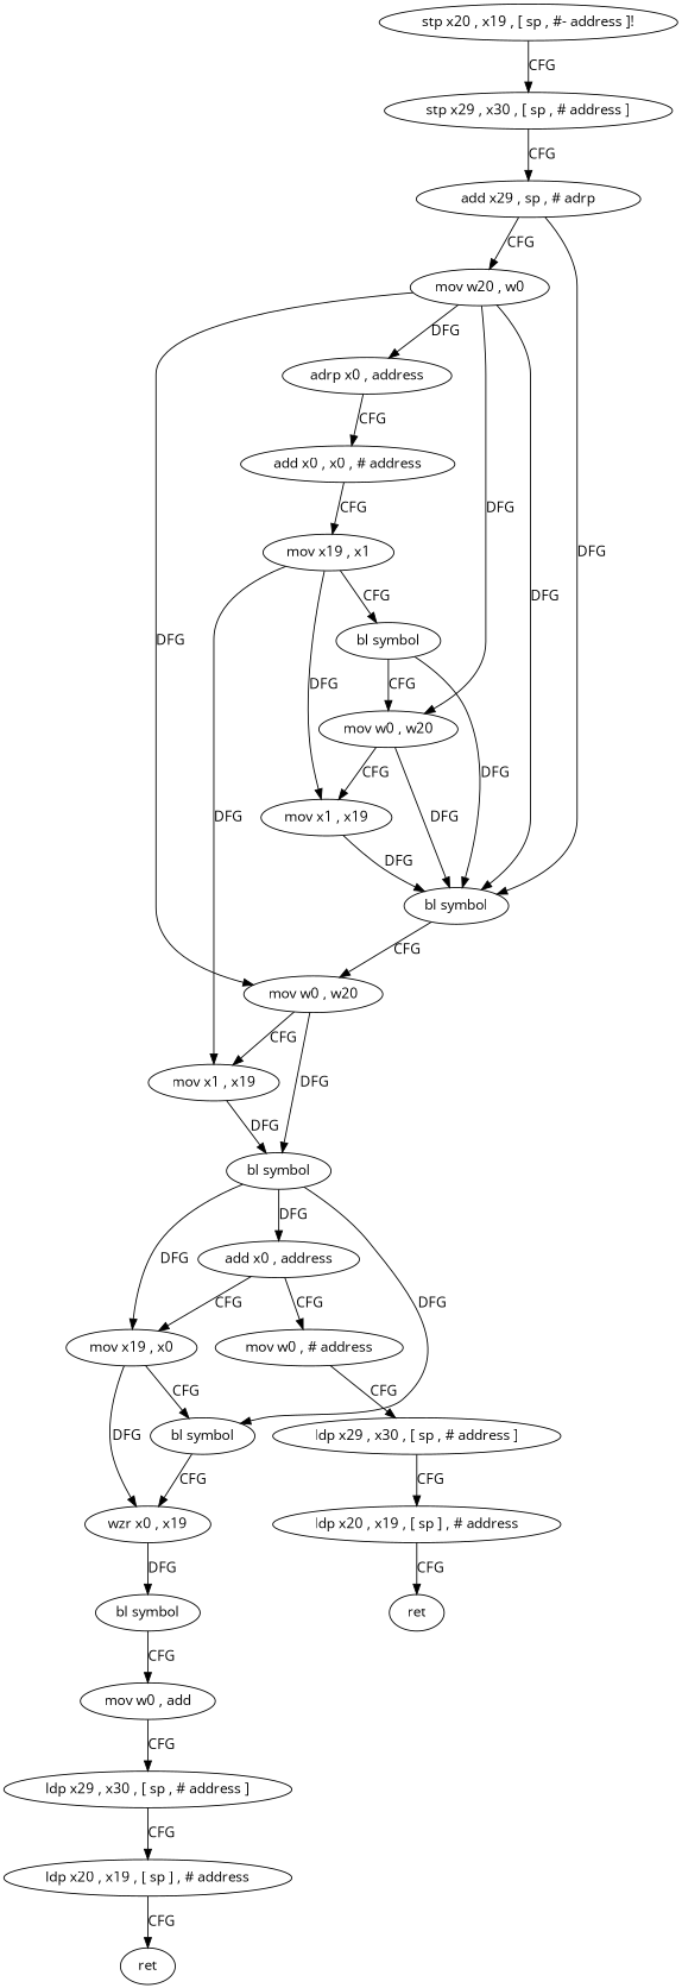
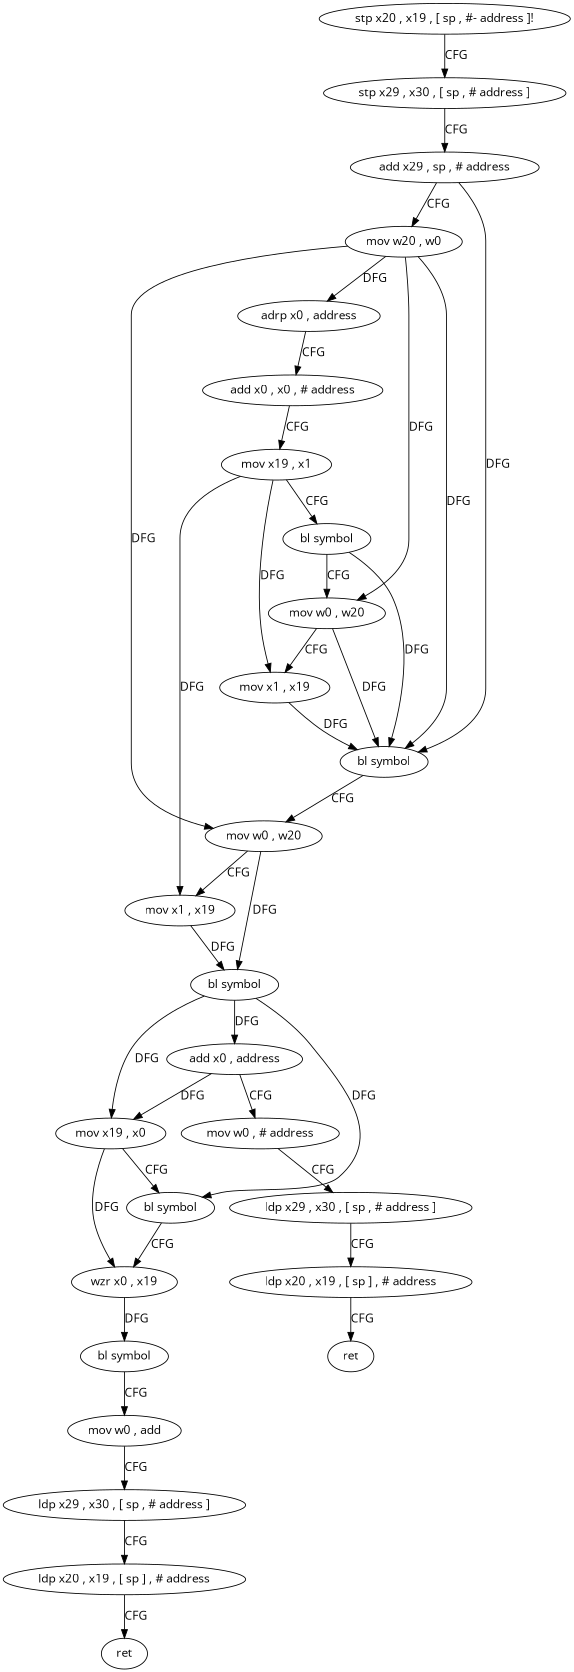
  digraph {
    fontname="Open Sans"
    node [fontname="Open Sans"]
    edge [fontname="Open Sans"]
    n1 [label="stp x20 , x19 , [ sp , #- address ]!"]
    n2 [label="stp x29 , x30 , [ sp , # address ]"]
-   n3 [label="add x29 , sp , # adrp"]
+   n3 [label="add x29 , sp , # address"]
    n4 [label="mov w20 , w0"]
    n5 [label="bl symbol"]
    n6 [label="adrp x0 , address"]
    n7 [label="mov w0 , w20"]
    n8 [label="mov w0 , w20"]
    n9 [label="add x0 , x0 , # address"]
    n10 [label="mov x1 , x19"]
    n11 [label="mov x1 , x19"]
    n12 [label="bl symbol"]
    n13 [label="mov x19 , x1"]
    n14 [label="bl symbol"]
    n15 [label="add x0 , address"]
    n16 [label="mov x19 , x0"]
    n17 [label="bl symbol"]
    n18 [label="mov w0 , # address"]
    n19 [label="wzr x0 , x19"]
    n20 [label="ldp x29 , x30 , [ sp , # address ]"]
    n21 [label="ldp x20 , x19 , [ sp ] , # address"]
    n22 [label="bl symbol"]
    n23 [label=ret]
    n24 [label="mov w0 , add"]
    n25 [label="ldp x29 , x30 , [ sp , # address ]"]
    n26 [label="ldp x20 , x19 , [ sp ] , # address"]
    n27 [label=ret]
    n1 -> n2 [label=CFG]
    n2 -> n3 [label=CFG]
    n3 -> n4 [label=CFG]
    n3 -> n5 [label=DFG]
    n4 -> n5 [label=DFG]
    n4 -> n6 [label=DFG]
    n4 -> n7 [label=DFG]
    n4 -> n8 [label=DFG]
    n5 -> n8 [label=CFG]
    n6 -> n9 [label=CFG]
    n7 -> n5 [label=DFG]
    n7 -> n10 [label=CFG]
    n8 -> n11 [label=CFG]
    n8 -> n12 [label=DFG]
    n9 -> n13 [label=CFG]
    n10 -> n5 [label=DFG]
    n11 -> n12 [label=DFG]
    n12 -> n15 [label=DFG]
    n12 -> n16 [label=DFG]
    n12 -> n17 [label=DFG]
    n13 -> n10 [label=DFG]
    n13 -> n11 [label=DFG]
    n13 -> n14 [label=CFG]
    n14 -> n5 [label=DFG]
    n14 -> n7 [label=CFG]
-   n15 -> n16 [label=CFG]
+   n15 -> n16 [label=DFG]
    n15 -> n18 [label=CFG]
    n16 -> n17 [label=CFG]
    n16 -> n19 [label=DFG]
    n17 -> n19 [label=CFG]
    n18 -> n20 [label=CFG]
    n19 -> n22 [label=DFG]
    n20 -> n21 [label=CFG]
    n21 -> n23 [label=CFG]
    n22 -> n24 [label=CFG]
    n24 -> n25 [label=CFG]
    n25 -> n26 [label=CFG]
    n26 -> n27 [label=CFG]
  }
